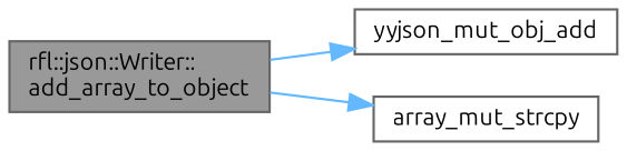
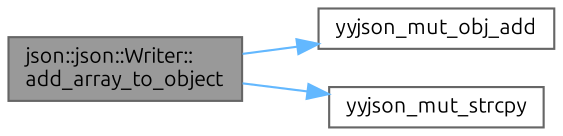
  digraph {
    fontname=Ubuntu
    rankdir=LR
    node [color=grey40 fillcolor=white fontname=Ubuntu fontsize=10 shape=box style=filled]
    edge [color=steelblue1 fontname=Ubuntu fontsize=10 labelfontname=Helvetica labelfontsize=10 style=solid]
-   n1 [color=gray40 fillcolor=grey60 fontcolor=black height=0.2 label="rfl::json::Writer::\ladd_array_to_object" width=0.4]
+   n1 [color=gray40 fillcolor=grey60 fontcolor=black height=0.2 label="json::json::Writer::\ladd_array_to_object" width=0.4]
    n2 [height=0.2 label=yyjson_mut_obj_add width=0.4]
-   n3 [height=0.2 label=array_mut_strcpy width=0.4]
+   n3 [height=0.2 label=yyjson_mut_strcpy width=0.4]
    n1 -> n2
    n1 -> n3
  }
